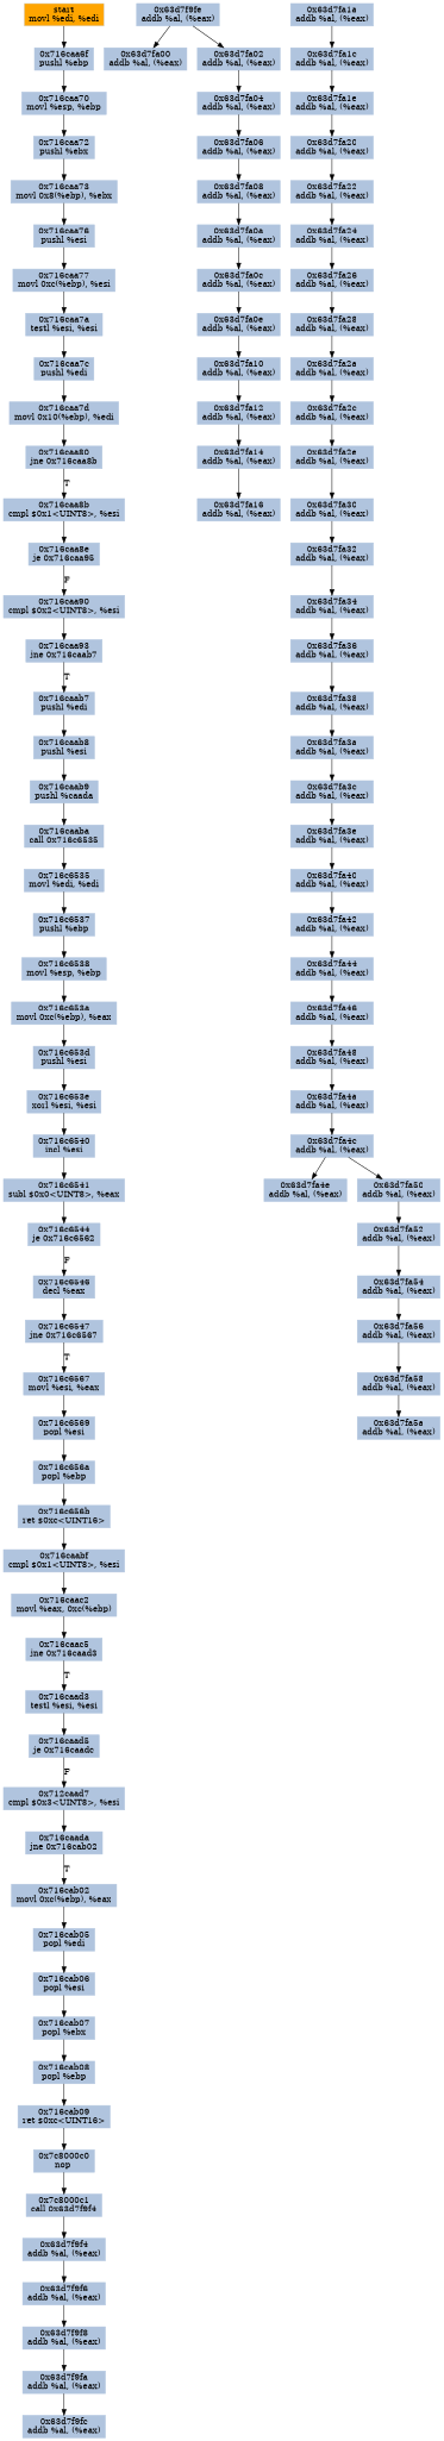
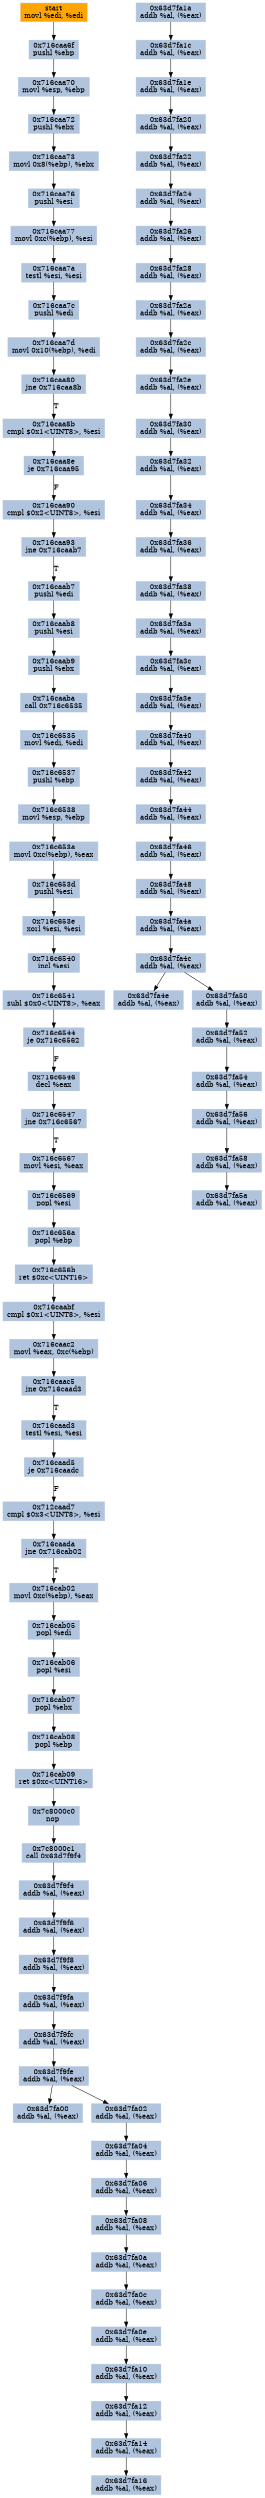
  digraph {
    node [color=lightsteelblue fillcolor=lightsteelblue shape=rectangle style=filled]
    edge [color="#000000"]
    n1 [color=lightgrey fillcolor=orange label="start\nmovl %edi, %edi"]
    n2 [label="0x716caa6f\npushl %ebp"]
    n3 [label="0x716caa70\nmovl %esp, %ebp"]
    n4 [label="0x716caa72\npushl %ebx"]
    n5 [label="0x716caa73\nmovl 0x8(%ebp), %ebx"]
    n6 [label="0x716caa76\npushl %esi"]
    n7 [label="0x716caa77\nmovl 0xc(%ebp), %esi"]
    n8 [label="0x716caa7a\ntestl %esi, %esi"]
    n9 [label="0x716caa7c\npushl %edi"]
    n10 [label="0x716caa7d\nmovl 0x10(%ebp), %edi"]
    n11 [label="0x716caa80\njne 0x716caa8b"]
    n12 [label="0x716caa8b\ncmpl $0x1<UINT8>, %esi"]
    n13 [label="0x716caa8e\nje 0x716caa95"]
    n14 [label="0x716caa90\ncmpl $0x2<UINT8>, %esi"]
    n15 [label="0x716caa93\njne 0x716caab7"]
    n16 [label="0x716caab7\npushl %edi"]
    n17 [label="0x716caab8\npushl %esi"]
-   n18 [label="0x716caab9\npushl %caada"]
+   n18 [label="0x716caab9\npushl %ebx"]
    n19 [label="0x716caaba\ncall 0x716c6535"]
    n20 [label="0x716c6535\nmovl %edi, %edi"]
    n21 [label="0x716c6537\npushl %ebp"]
    n22 [label="0x716c6538\nmovl %esp, %ebp"]
    n23 [label="0x716c653a\nmovl 0xc(%ebp), %eax"]
    n24 [label="0x716c653d\npushl %esi"]
    n25 [label="0x716c653e\nxorl %esi, %esi"]
    n26 [label="0x716c6540\nincl %esi"]
    n27 [label="0x716c6541\nsubl $0x0<UINT8>, %eax"]
    n28 [label="0x716c6544\nje 0x716c6562"]
    n29 [label="0x716c6546\ndecl %eax"]
    n30 [label="0x716c6547\njne 0x716c6567"]
    n31 [label="0x716c6567\nmovl %esi, %eax"]
    n32 [label="0x716c6569\npopl %esi"]
    n33 [label="0x716c656a\npopl %ebp"]
    n34 [label="0x716c656b\nret $0xc<UINT16>"]
    n35 [label="0x716caabf\ncmpl $0x1<UINT8>, %esi"]
    n36 [label="0x716caac2\nmovl %eax, 0xc(%ebp)"]
    n37 [label="0x716caac5\njne 0x716caad3"]
    n38 [label="0x716caad3\ntestl %esi, %esi"]
    n39 [label="0x716caad5\nje 0x716caadc"]
    n40 [label="0x712caad7\ncmpl $0x3<UINT8>, %esi"]
    n41 [label="0x716caada\njne 0x716cab02"]
    n42 [label="0x716cab02\nmovl 0xc(%ebp), %eax"]
    n43 [label="0x716cab05\npopl %edi"]
    n44 [label="0x716cab06\npopl %esi"]
    n45 [label="0x716cab07\npopl %ebx"]
    n46 [label="0x716cab08\npopl %ebp"]
    n47 [label="0x716cab09\nret $0xc<UINT16>"]
    n48 [label="0x7c8000c0\nnop "]
    n49 [label="0x7c8000c1\ncall 0x63d7f9f4"]
    n50 [label="0x63d7f9f4\naddb %al, (%eax)"]
    n51 [label="0x63d7f9f6\naddb %al, (%eax)"]
    n52 [label="0x63d7f9f8\naddb %al, (%eax)"]
    n53 [label="0x63d7f9fa\naddb %al, (%eax)"]
    n54 [label="0x63d7f9fc\naddb %al, (%eax)"]
    n55 [label="0x63d7f9fe\naddb %al, (%eax)"]
    n56 [label="0x63d7fa00\naddb %al, (%eax)"]
    n57 [label="0x63d7fa02\naddb %al, (%eax)"]
    n58 [label="0x63d7fa04\naddb %al, (%eax)"]
    n59 [label="0x63d7fa06\naddb %al, (%eax)"]
    n60 [label="0x63d7fa08\naddb %al, (%eax)"]
    n61 [label="0x63d7fa0a\naddb %al, (%eax)"]
    n62 [label="0x63d7fa0c\naddb %al, (%eax)"]
    n63 [label="0x63d7fa0e\naddb %al, (%eax)"]
    n64 [label="0x63d7fa10\naddb %al, (%eax)"]
    n65 [label="0x63d7fa12\naddb %al, (%eax)"]
    n66 [label="0x63d7fa14\naddb %al, (%eax)"]
    n67 [label="0x63d7fa16\naddb %al, (%eax)"]
    n68 [label="0x63d7fa1a\naddb %al, (%eax)"]
    n69 [label="0x63d7fa1c\naddb %al, (%eax)"]
    n70 [label="0x63d7fa1e\naddb %al, (%eax)"]
    n71 [label="0x63d7fa20\naddb %al, (%eax)"]
    n72 [label="0x63d7fa22\naddb %al, (%eax)"]
    n73 [label="0x63d7fa24\naddb %al, (%eax)"]
    n74 [label="0x63d7fa26\naddb %al, (%eax)"]
    n75 [label="0x63d7fa28\naddb %al, (%eax)"]
    n76 [label="0x63d7fa2a\naddb %al, (%eax)"]
    n77 [label="0x63d7fa2c\naddb %al, (%eax)"]
    n78 [label="0x63d7fa2e\naddb %al, (%eax)"]
    n79 [label="0x63d7fa30\naddb %al, (%eax)"]
    n80 [label="0x63d7fa32\naddb %al, (%eax)"]
    n81 [label="0x63d7fa34\naddb %al, (%eax)"]
    n82 [label="0x63d7fa36\naddb %al, (%eax)"]
    n83 [label="0x63d7fa38\naddb %al, (%eax)"]
    n84 [label="0x63d7fa3a\naddb %al, (%eax)"]
    n85 [label="0x63d7fa3c\naddb %al, (%eax)"]
    n86 [label="0x63d7fa3e\naddb %al, (%eax)"]
    n87 [label="0x63d7fa40\naddb %al, (%eax)"]
    n88 [label="0x63d7fa42\naddb %al, (%eax)"]
    n89 [label="0x63d7fa44\naddb %al, (%eax)"]
    n90 [label="0x63d7fa46\naddb %al, (%eax)"]
    n91 [label="0x63d7fa48\naddb %al, (%eax)"]
    n92 [label="0x63d7fa4a\naddb %al, (%eax)"]
    n93 [label="0x63d7fa4c\naddb %al, (%eax)"]
    n94 [label="0x63d7fa4e\naddb %al, (%eax)"]
    n95 [label="0x63d7fa50\naddb %al, (%eax)"]
    n96 [label="0x63d7fa52\naddb %al, (%eax)"]
    n97 [label="0x63d7fa54\naddb %al, (%eax)"]
    n98 [label="0x63d7fa56\naddb %al, (%eax)"]
    n99 [label="0x63d7fa58\naddb %al, (%eax)"]
    n100 [label="0x63d7fa5a\naddb %al, (%eax)"]
    n1 -> n2
    n2 -> n3
    n3 -> n4
    n4 -> n5
    n5 -> n6
    n6 -> n7
    n7 -> n8
    n8 -> n9
    n9 -> n10
    n10 -> n11
    n11 -> n12 [label=T]
    n12 -> n13
    n13 -> n14 [label=F]
    n14 -> n15
    n15 -> n16 [label=T]
    n16 -> n17
    n17 -> n18
    n18 -> n19
    n19 -> n20
    n20 -> n21
    n21 -> n22
    n22 -> n23
    n23 -> n24
    n24 -> n25
    n25 -> n26
    n26 -> n27
    n27 -> n28
    n28 -> n29 [label=F]
    n29 -> n30
    n30 -> n31 [label=T]
    n31 -> n32
    n32 -> n33
    n33 -> n34
    n34 -> n35
    n35 -> n36
    n36 -> n37
    n37 -> n38 [label=T]
    n38 -> n39
    n39 -> n40 [label=F]
    n40 -> n41
    n41 -> n42 [label=T]
    n42 -> n43
    n43 -> n44
    n44 -> n45
    n45 -> n46
    n46 -> n47
    n47 -> n48
    n48 -> n49
    n49 -> n50
    n50 -> n51
    n51 -> n52
    n52 -> n53
    n53 -> n54
+   n54 -> n55
    n55 -> n56
    n55 -> n57
    n57 -> n58
    n58 -> n59
    n59 -> n60
    n60 -> n61
    n61 -> n62
    n62 -> n63
    n63 -> n64
    n64 -> n65
    n65 -> n66
    n66 -> n67
    n68 -> n69
    n69 -> n70
    n70 -> n71
    n71 -> n72
    n72 -> n73
    n73 -> n74
    n74 -> n75
    n75 -> n76
    n76 -> n77
    n77 -> n78
    n78 -> n79
    n79 -> n80
    n80 -> n81
    n81 -> n82
    n82 -> n83
    n83 -> n84
    n84 -> n85
    n85 -> n86
    n86 -> n87
    n87 -> n88
    n88 -> n89
    n89 -> n90
    n90 -> n91
    n91 -> n92
    n92 -> n93
    n93 -> n94
    n93 -> n95
    n95 -> n96
    n96 -> n97
    n97 -> n98
    n98 -> n99
    n99 -> n100
  }
